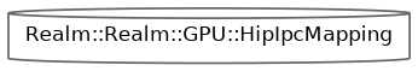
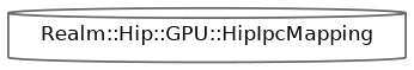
  digraph {
    rankdir=LR
-   n1 [color=grey40 fillcolor=white fontname=Helvetica fontsize=10 height=0.2 label="Realm::Realm::GPU::HipIpcMapping" shape=cylinder style=filled width=0.4]
+   n1 [color=grey40 fillcolor=white fontname=Helvetica fontsize=10 height=0.2 label="Realm::Hip::GPU::HipIpcMapping" shape=cylinder style=filled width=0.4]
  }
